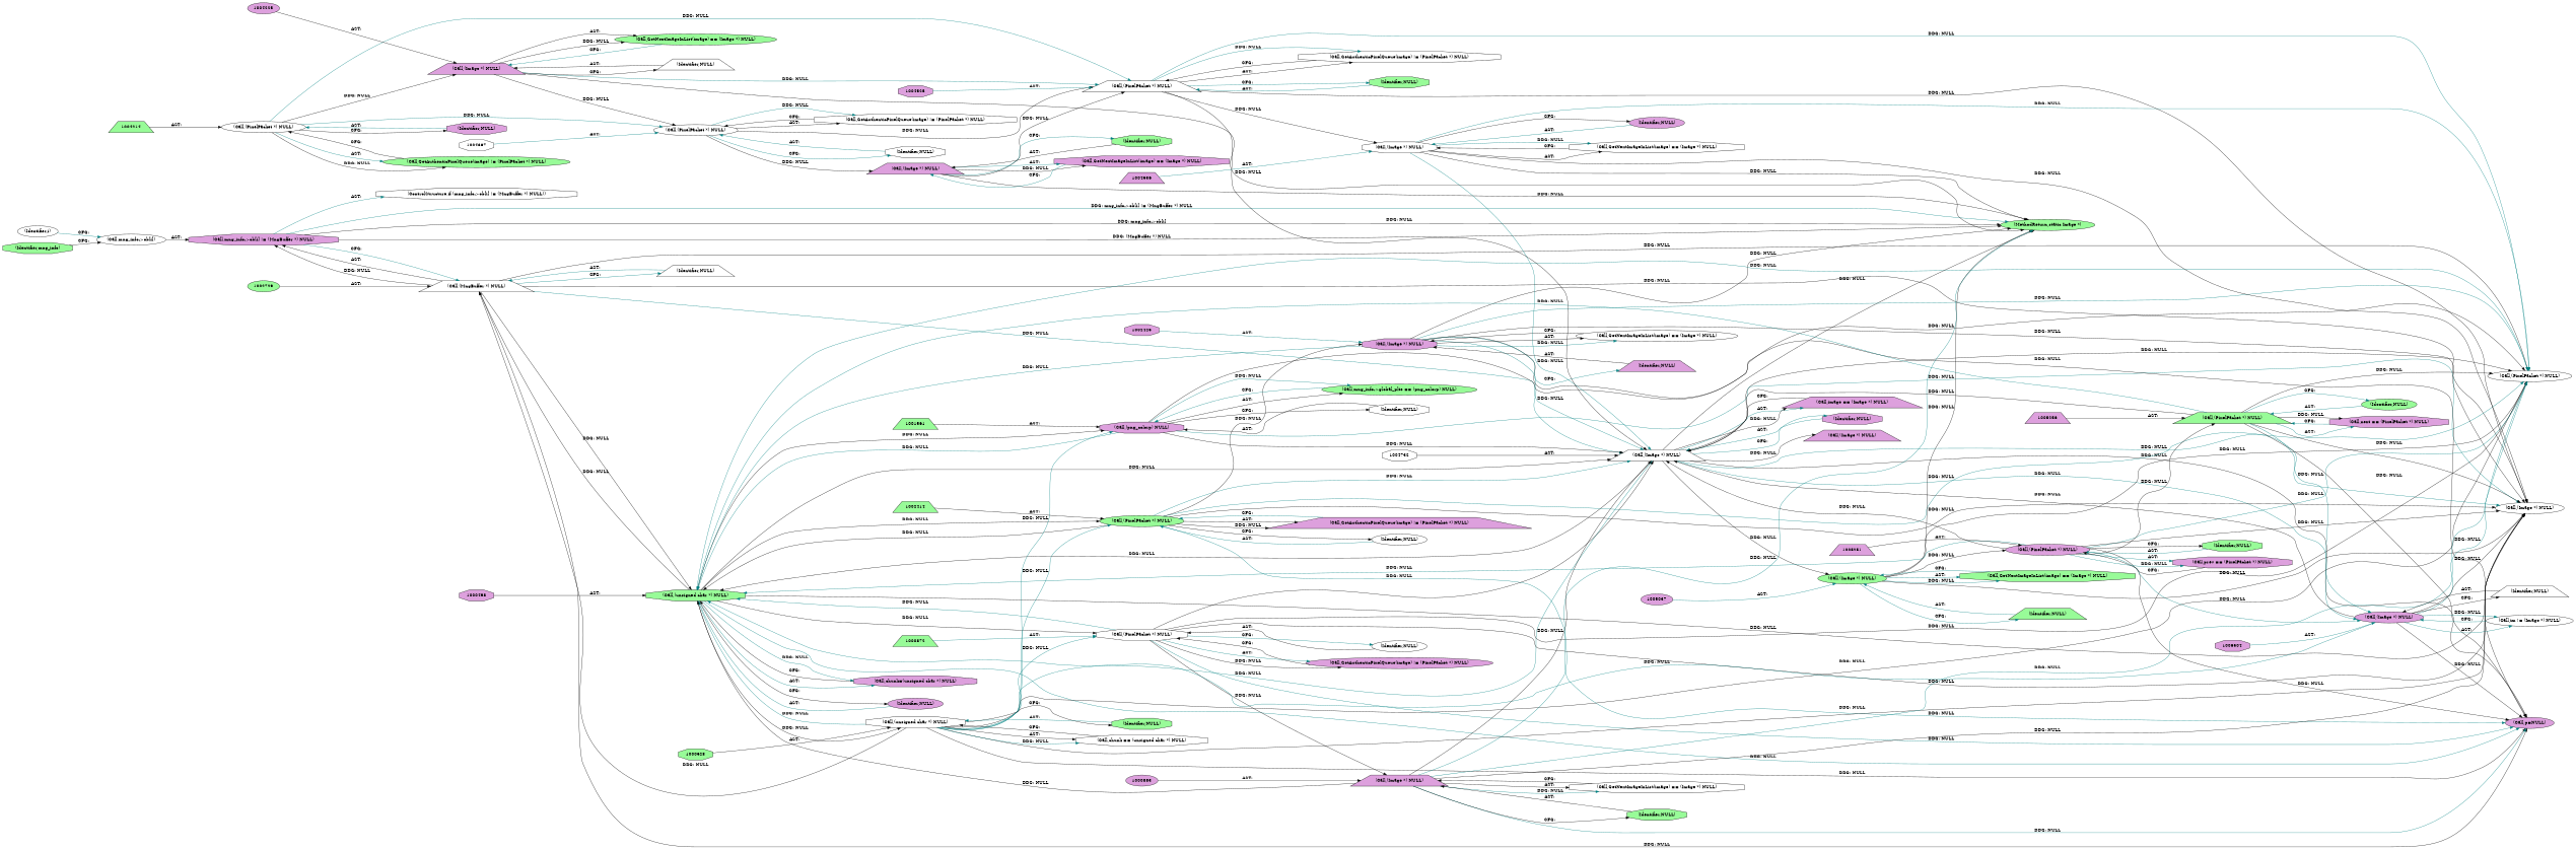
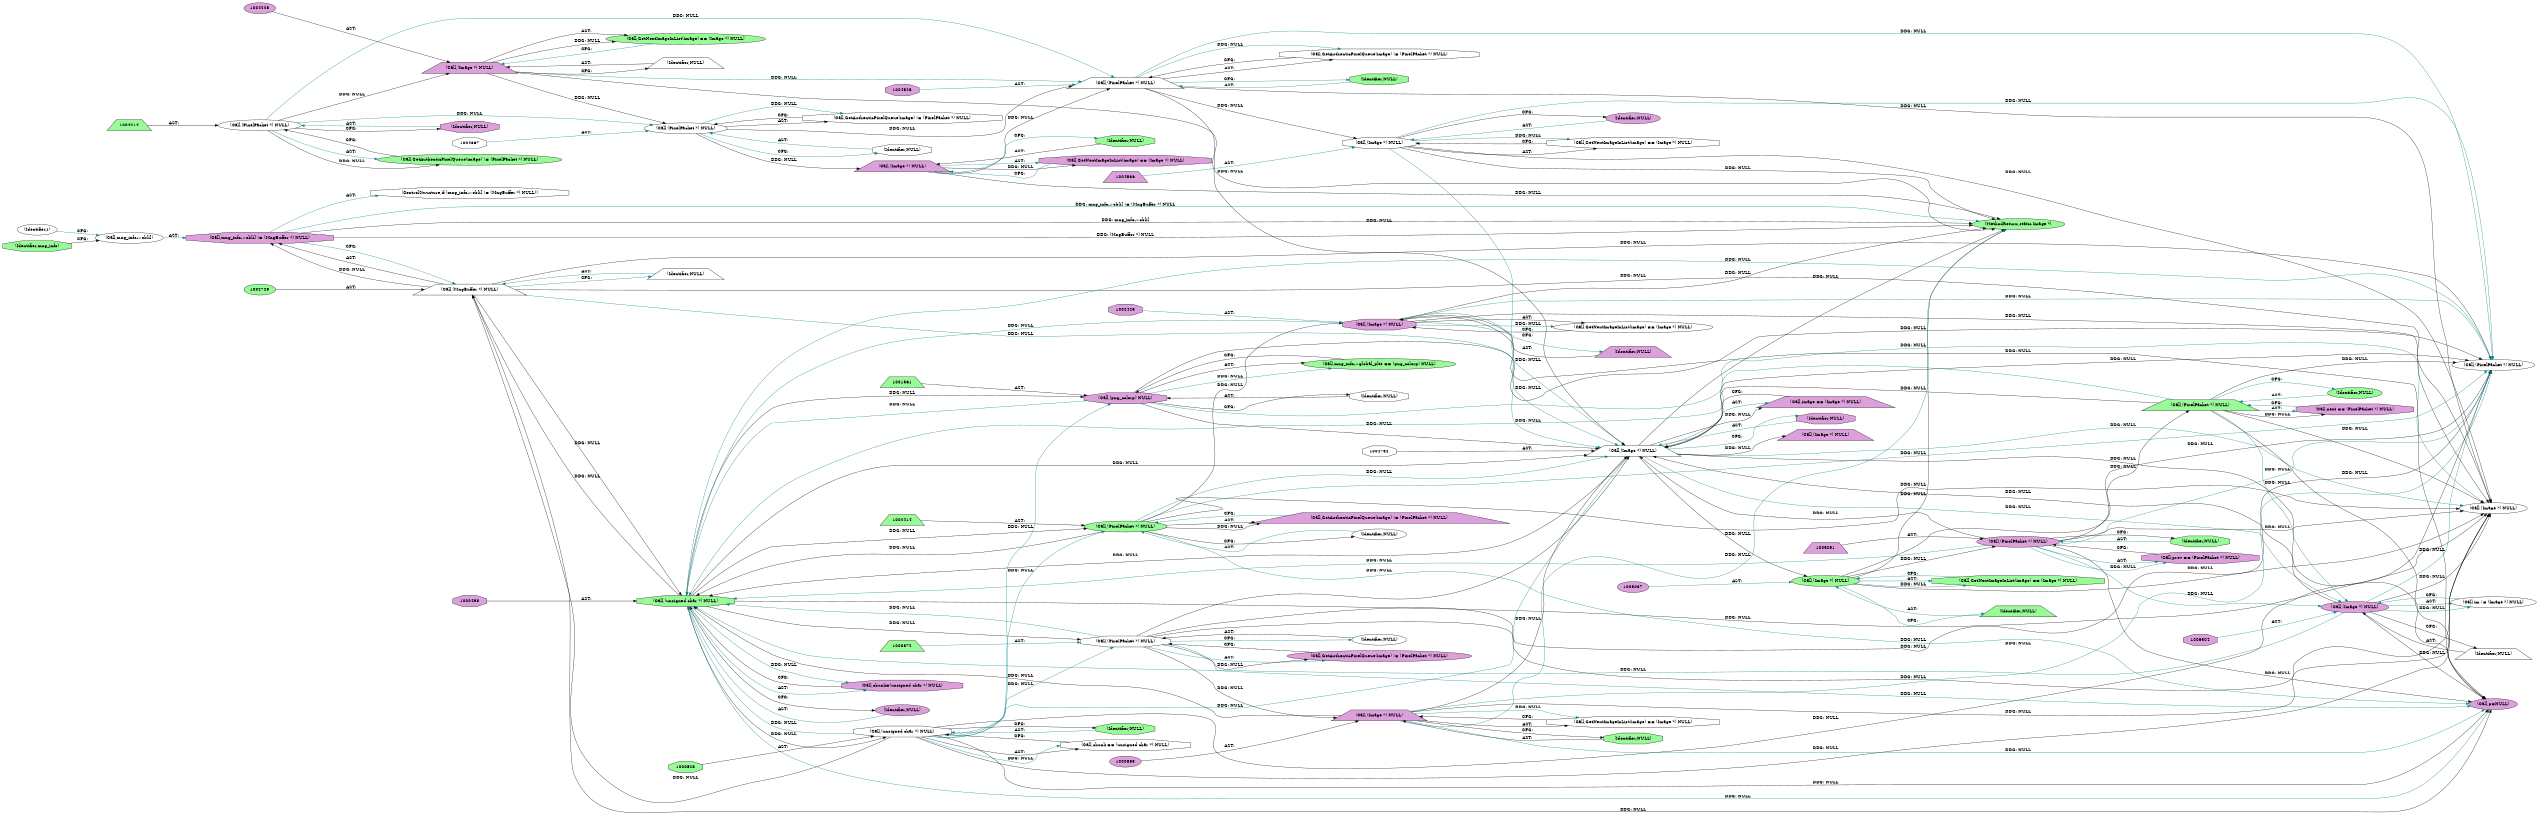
  digraph {
    rankdir=LR
    node [fillcolor=plum shape=octagon style=filled]
    edge [color=black]
    n1 [label="(Call,mng_info->ob[i] != (MngBuffer *) NULL)"]
    n2 [fillcolor=white label="(Call,(MngBuffer *) NULL)" shape=trapezium]
    n3 [fillcolor=white label="(ControlStructure,if (mng_info->ob[i] != (MngBuffer *) NULL))"]
    n4 [fillcolor=palegreen label="(MethodReturn,static Image *)" shape=ellipse]
    n5 [fillcolor=palegreen label="(Call,(unsigned char *) NULL)"]
    n6 [fillcolor=white label="(Call,(Image *) NULL)" shape=trapezium]
    n7 [fillcolor=white label="(Identifier,NULL)" shape=trapezium]
    n8 [fillcolor=white label="(Call,(PixelPacket *) NULL)" shape=ellipse]
    n9 [fillcolor=white label="(Call,(Image *) NULL)" shape=ellipse]
    n10 [label="(Call,p=NULL)" shape=ellipse]
    n11 [fillcolor=palegreen label="(Call,(PixelPacket *) NULL)" shape=ellipse]
    n12 [fillcolor=white label="(Call,(unsigned char *) NULL)"]
    n13 [fillcolor=white label="(Call,(PixelPacket *) NULL)"]
    n14 [label="(Call,(png_colorp) NULL)"]
    n15 [label="(Call,chunk=(unsigned char *) NULL)"]
    n16 [label="(Identifier,NULL)" shape=ellipse]
    n17 [label="(Call,(Image *) NULL)" shape=ellipse]
    n18 [fillcolor=palegreen label="(Call,(Image *) NULL)" shape=ellipse]
    n19 [label="(Call,image == (Image *) NULL)" shape=trapezium]
    n20 [label="(Identifier,NULL)"]
    n21 [label="(Call,(Image *) NULL)" shape=trapezium]
    n22 [label="(Call,(Image *) NULL)"]
    n23 [fillcolor=white label="(Identifier,NULL)" shape=ellipse]
    n24 [label="(Call,GetAuthenticPixelQueue(image) != (PixelPacket *) NULL)" shape=trapezium]
    n25 [fillcolor=palegreen label="(Identifier,NULL)"]
    n26 [fillcolor=white label="(Call,chunk == (unsigned char *) NULL)"]
    n27 [label="(Call,(Image *) NULL)" shape=trapezium]
    n28 [fillcolor=white label="(Identifier,NULL)" shape=ellipse]
    n29 [label="(Call,GetAuthenticPixelQueue(image) != (PixelPacket *) NULL)" shape=ellipse]
    n30 [fillcolor=white label="(Identifier,NULL)"]
    n31 [fillcolor=palegreen label="(Call,mng_info->global_plte == (png_colorp) NULL)" shape=ellipse]
    n32 [label="(Identifier,NULL)" shape=trapezium]
    n33 [fillcolor=white label="(Call,GetNextImageInList(image) == (Image *) NULL)" shape=ellipse]
    n34 [fillcolor=palegreen label="(Identifier,NULL)"]
    n35 [fillcolor=white label="(Call,GetNextImageInList(image) == (Image *) NULL)"]
    n36 [label="(Call,(PixelPacket *) NULL)" shape=ellipse]
    n37 [fillcolor=palegreen label="(Call,(PixelPacket *) NULL)" shape=trapezium]
    n38 [fillcolor=palegreen label="(Identifier,NULL)"]
    n39 [label="(Call,prev == (PixelPacket *) NULL)"]
    n40 [fillcolor=white label="(Identifier,NULL)" shape=trapezium]
    n41 [fillcolor=white label="(Call,im != (Image *) NULL)" shape=ellipse]
    n42 [label="(Call,next == (PixelPacket *) NULL)"]
    n43 [fillcolor=palegreen label="(Identifier,NULL)" shape=ellipse]
    n44 [fillcolor=palegreen label="(Identifier,NULL)" shape=trapezium]
    n45 [fillcolor=palegreen label="(Call,GetNextImageInList(image) == (Image *) NULL)"]
    n46 [fillcolor=white label="(Call,(Image *) NULL)"]
    n47 [label="(Identifier,NULL)" shape=ellipse]
    n48 [fillcolor=white label="(Call,GetNextImageInList(image) == (Image *) NULL)"]
    n49 [fillcolor=white label="(Call,(PixelPacket *) NULL)" shape=trapezium]
    n50 [fillcolor=white label="(Call,GetAuthenticPixelQueue(image) != (PixelPacket *) NULL)"]
    n51 [fillcolor=palegreen label="(Identifier,NULL)"]
    n52 [fillcolor=white label="(Call,(PixelPacket *) NULL)" shape=ellipse]
    n53 [label="(Call,(Image *) NULL)" shape=trapezium]
    n54 [fillcolor=white label="(Call,GetAuthenticPixelQueue(image) != (PixelPacket *) NULL)"]
    n55 [fillcolor=white label="(Identifier,NULL)"]
    n56 [label="(Call,GetNextImageInList(image) == (Image *) NULL)"]
    n57 [fillcolor=palegreen label="(Identifier,NULL)"]
    n58 [fillcolor=white label="(Call,(PixelPacket *) NULL)" shape=ellipse]
    n59 [label="(Call,(Image *) NULL)" shape=trapezium]
    n60 [label="(Identifier,NULL)"]
    n61 [fillcolor=palegreen label="(Call,GetAuthenticPixelQueue(image) != (PixelPacket *) NULL)" shape=ellipse]
    n62 [fillcolor=palegreen label="(Call,GetNextImageInList(image) == (Image *) NULL)" shape=ellipse]
    n63 [fillcolor=white label="(Identifier,NULL)" shape=trapezium]
    n64 [fillcolor=white label="(Call,mng_info->ob[i])" shape=ellipse]
    n65 [fillcolor=white label="(Identifier,i)" shape=ellipse]
    n66 [fillcolor=palegreen label="(Identifier,mng_info)"]
    1002729 [fillcolor=palegreen shape=ellipse]
    1000498
    1002425
    1002414 [fillcolor=palegreen shape=trapezium]
    1000528 [fillcolor=palegreen]
    1000872 [fillcolor=palegreen shape=trapezium]
    1001561 [fillcolor=palegreen shape=trapezium]
    1005251 [shape=trapezium]
    1005037 [shape=ellipse]
    1004732 [fillcolor=white]
    n77 [label=1006504]
-   1005256 [shape=trapezium]
    1004536 [shape=trapezium]
    1004525
    1004367 [fillcolor=white]
    1004214 [fillcolor=palegreen shape=trapezium]
    1004225 [shape=ellipse]
    1000883 [shape=ellipse]
    n1 -> n2 [color=teal label="CFG: "]
    n1 -> n3 [color=teal label="AST: "]
    n1 -> n4 [label="DDG: (MngBuffer *) NULL"]
    n1 -> n4 [label="DDG: mng_info->ob[i]"]
    n1 -> n4 [color=teal label="DDG: mng_info->ob[i] != (MngBuffer *) NULL"]
    n2 -> n1 [label="AST: "]
    n2 -> n1 [label="DDG: NULL"]
    n2 -> n5 [label="DDG: NULL"]
    n2 -> n6 [color=teal label="DDG: NULL"]
    n2 -> n7 [color=teal label="CFG: "]
    n2 -> n8 [label="DDG: NULL"]
    n2 -> n9 [label="DDG: NULL"]
    n2 -> n10 [label="DDG: NULL"]
    n5 -> n2 [label="DDG: NULL"]
    n5 -> n6 [label="DDG: NULL"]
    n5 -> n8 [color=teal label="DDG: NULL"]
    n5 -> n9 [label="DDG: NULL"]
    n5 -> n10 [color=teal label="DDG: NULL"]
    n5 -> n11 [label="DDG: NULL"]
    n5 -> n12 [label="DDG: NULL"]
    n5 -> n13 [label="DDG: NULL"]
    n5 -> n14 [label="DDG: NULL"]
    n5 -> n15 [color=teal label="AST: "]
    n5 -> n15 [color=teal label="DDG: NULL"]
    n5 -> n16 [label="CFG: "]
    n6 -> n4 [label="DDG: NULL"]
    n6 -> n5 [label="DDG: NULL"]
    n6 -> n8 [label="DDG: NULL"]
    n6 -> n9 [color=teal label="DDG: NULL"]
    n6 -> n10 [label="DDG: NULL"]
    n6 -> n17 [color=teal label="DDG: NULL"]
    n6 -> n18 [label="DDG: NULL"]
    n6 -> n19 [color=teal label="AST: "]
    n6 -> n19 [label="DDG: NULL"]
    n6 -> n20 [color=teal label="CFG: "]
    n6 -> n21 [label="DDG: NULL"]
    n7 -> n2 [color=teal label="AST: "]
    n11 -> n5 [label="DDG: NULL"]
    n11 -> n6 [color=teal label="DDG: NULL"]
    n11 -> n8 [color=teal label="DDG: NULL"]
    n11 -> n9 [label="DDG: NULL"]
    n11 -> n10 [color=teal label="DDG: NULL"]
    n11 -> n22 [label="DDG: NULL"]
    n11 -> n23 [label="CFG: "]
    n11 -> n24 [label="AST: "]
    n11 -> n24 [label="DDG: NULL"]
    n12 -> n2 [label="DDG: NULL"]
    n12 -> n5 [color=teal label="DDG: NULL"]
    n12 -> n6 [color=teal label="DDG: NULL"]
    n12 -> n8 [label="DDG: NULL"]
    n12 -> n9 [label="DDG: NULL"]
    n12 -> n10 [label="DDG: NULL"]
    n12 -> n11 [color=teal label="DDG: NULL"]
    n12 -> n13 [color=teal label="DDG: NULL"]
    n12 -> n14 [color=teal label="DDG: NULL"]
    n12 -> n25 [label="CFG: "]
    n12 -> n26 [label="AST: "]
    n12 -> n26 [color=teal label="DDG: NULL"]
    n13 -> n5 [color=teal label="DDG: NULL"]
    n13 -> n6 [label="DDG: NULL"]
    n13 -> n8 [label="DDG: NULL"]
    n13 -> n9 [label="DDG: NULL"]
    n13 -> n10 [color=teal label="DDG: NULL"]
    n13 -> n27 [label="DDG: NULL"]
    n13 -> n28 [color=teal label="CFG: "]
    n13 -> n29 [color=teal label="AST: "]
    n13 -> n29 [label="DDG: NULL"]
    n14 -> n5 [color=teal label="DDG: NULL"]
    n14 -> n6 [label="DDG: NULL"]
    n14 -> n8 [label="DDG: NULL"]
    n14 -> n9 [color=teal label="DDG: NULL"]
    n14 -> n30 [label="CFG: "]
    n14 -> n31 [label="AST: "]
    n14 -> n31 [color=teal label="DDG: NULL"]
    n15 -> n5 [label="CFG: "]
    n16 -> n5 [color=teal label="AST: "]
    n17 -> n5 [color=teal label="DDG: NULL"]
    n17 -> n6 [label="DDG: NULL"]
    n17 -> n8 [color=teal label="DDG: NULL"]
    n17 -> n9 [label="DDG: NULL"]
    n17 -> n10 [label="DDG: NULL"]
    n17 -> n40 [label="CFG: "]
    n17 -> n41 [color=teal label="AST: "]
    n17 -> n41 [color=teal label="DDG: NULL"]
    n18 -> n4 [label="DDG: NULL"]
    n18 -> n8 [label="DDG: NULL"]
    n18 -> n9 [label="DDG: NULL"]
    n18 -> n36 [label="DDG: NULL"]
    n18 -> n44 [color=teal label="CFG: "]
    n18 -> n45 [color=teal label="AST: "]
    n18 -> n45 [color=teal label="DDG: NULL"]
    n19 -> n6 [label="CFG: "]
    n20 -> n6 [color=teal label="AST: "]
    n22 -> n4 [label="DDG: NULL"]
    n22 -> n5 [color=teal label="DDG: NULL"]
    n22 -> n6 [color=teal label="DDG: NULL"]
    n22 -> n8 [color=teal label="DDG: NULL"]
    n22 -> n9 [label="DDG: NULL"]
    n22 -> n10 [label="DDG: NULL"]
    n22 -> n32 [color=teal label="CFG: "]
    n22 -> n33 [label="AST: "]
    n22 -> n33 [color=teal label="DDG: NULL"]
    n23 -> n11 [color=teal label="AST: "]
    n24 -> n11 [color=teal label="CFG: "]
    n25 -> n12 [color=teal label="AST: "]
    n26 -> n12 [label="CFG: "]
    n27 -> n4 [color=teal label="DDG: NULL"]
    n27 -> n5 [label="DDG: NULL"]
    n27 -> n6 [label="DDG: NULL"]
    n27 -> n8 [color=teal label="DDG: NULL"]
    n27 -> n9 [label="DDG: NULL"]
    n27 -> n10 [color=teal label="DDG: NULL"]
    n27 -> n34 [label="CFG: "]
    n27 -> n35 [label="AST: "]
    n27 -> n35 [color=teal label="DDG: NULL"]
    n28 -> n13 [label="AST: "]
    n29 -> n13 [label="CFG: "]
    n30 -> n14 [label="AST: "]
-   n31 -> n14 [color=teal label="CFG: "]
+   n31 -> n14 [label="CFG: "]
    n32 -> n22 [label="AST: "]
    n33 -> n22 [label="CFG: "]
    n34 -> n27 [label="AST: "]
    n35 -> n27 [label="CFG: "]
    n36 -> n5 [color=teal label="DDG: NULL"]
    n36 -> n6 [label="DDG: NULL"]
    n36 -> n8 [color=teal label="DDG: NULL"]
    n36 -> n9 [label="DDG: NULL"]
    n36 -> n10 [label="DDG: NULL"]
    n36 -> n17 [color=teal label="DDG: NULL"]
    n36 -> n37 [label="DDG: NULL"]
    n36 -> n38 [label="CFG: "]
    n36 -> n39 [color=teal label="AST: "]
    n36 -> n39 [color=teal label="DDG: NULL"]
    n37 -> n5 [color=teal label="DDG: NULL"]
    n37 -> n6 [label="DDG: NULL"]
    n37 -> n8 [label="DDG: NULL"]
    n37 -> n9 [label="DDG: NULL"]
    n37 -> n10 [label="DDG: NULL"]
    n37 -> n17 [color=teal label="DDG: NULL"]
    n37 -> n42 [color=teal label="AST: "]
    n37 -> n42 [label="DDG: NULL"]
    n37 -> n43 [color=teal label="CFG: "]
    n38 -> n36 [color=teal label="AST: "]
    n39 -> n36 [label="CFG: "]
    n40 -> n17 [label="AST: "]
    n41 -> n17 [color=teal label="CFG: "]
    n42 -> n37 [color=teal label="CFG: "]
    n43 -> n37 [color=teal label="AST: "]
    n44 -> n18 [color=teal label="AST: "]
    n45 -> n18 [color=teal label="CFG: "]
    n46 -> n4 [label="DDG: NULL"]
    n46 -> n6 [color=teal label="DDG: NULL"]
    n46 -> n8 [color=teal label="DDG: NULL"]
    n46 -> n9 [label="DDG: NULL"]
    n46 -> n47 [label="CFG: "]
    n46 -> n48 [label="AST: "]
    n46 -> n48 [color=teal label="DDG: NULL"]
    n47 -> n46 [color=teal label="AST: "]
    n48 -> n46 [label="CFG: "]
    n49 -> n6 [label="DDG: NULL"]
    n49 -> n8 [color=teal label="DDG: NULL"]
    n49 -> n9 [label="DDG: NULL"]
    n49 -> n46 [label="DDG: NULL"]
    n49 -> n50 [label="AST: "]
    n49 -> n50 [color=teal label="DDG: NULL"]
    n49 -> n51 [color=teal label="CFG: "]
    n50 -> n49 [label="CFG: "]
    n51 -> n49 [color=teal label="AST: "]
    n52 -> n49 [label="DDG: NULL"]
    n52 -> n53 [label="DDG: NULL"]
    n52 -> n54 [label="AST: "]
    n52 -> n54 [color=teal label="DDG: NULL"]
    n52 -> n55 [color=teal label="CFG: "]
    n53 -> n4 [label="DDG: NULL"]
    n53 -> n49 [label="DDG: NULL"]
    n53 -> n56 [color=teal label="AST: "]
    n53 -> n56 [label="DDG: NULL"]
    n53 -> n57 [color=teal label="CFG: "]
    n54 -> n52 [label="CFG: "]
    n55 -> n52 [color=teal label="AST: "]
    n56 -> n53 [color=teal label="CFG: "]
    n57 -> n53 [label="AST: "]
    n58 -> n49 [color=teal label="DDG: NULL"]
    n58 -> n52 [color=teal label="DDG: NULL"]
    n58 -> n59 [label="DDG: NULL"]
    n58 -> n60 [label="CFG: "]
    n58 -> n61 [color=teal label="AST: "]
    n58 -> n61 [label="DDG: NULL"]
    n59 -> n4 [label="DDG: NULL"]
    n59 -> n49 [color=teal label="DDG: NULL"]
    n59 -> n52 [label="DDG: NULL"]
    n59 -> n62 [label="AST: "]
    n59 -> n62 [label="DDG: NULL"]
    n59 -> n63 [label="CFG: "]
    n60 -> n58 [color=teal label="AST: "]
    n61 -> n58 [label="CFG: "]
    n62 -> n59 [color=teal label="CFG: "]
    n63 -> n59 [label="AST: "]
-   n64 -> n1 [label="AST: "]
+   n64 -> n1 [color=teal label="AST: "]
    n65 -> n64 [color=teal label="CFG: "]
    n66 -> n64 [label="CFG: "]
    1002729 -> n2 [label="AST: "]
    1000498 -> n5 [label="AST: "]
    1002425 -> n22 [color=teal label="AST: "]
    1002414 -> n11 [label="AST: "]
    1000528 -> n12 [label="AST: "]
    1000872 -> n13 [color=teal label="AST: "]
    1001561 -> n14 [label="AST: "]
    1005251 -> n36 [label="AST: "]
    1005037 -> n18 [color=teal label="AST: "]
    1004732 -> n6 [label="AST: "]
    n77 -> n17 [color=teal label="AST: "]
-   1005256 -> n37 [label="AST: "]
    1004536 -> n46 [color=teal label="AST: "]
    1004525 -> n49 [color=teal label="AST: "]
    1004367 -> n52 [color=teal label="AST: "]
    1004214 -> n58 [label="AST: "]
    1004225 -> n59 [label="AST: "]
    1000883 -> n27 [label="AST: "]
  }
